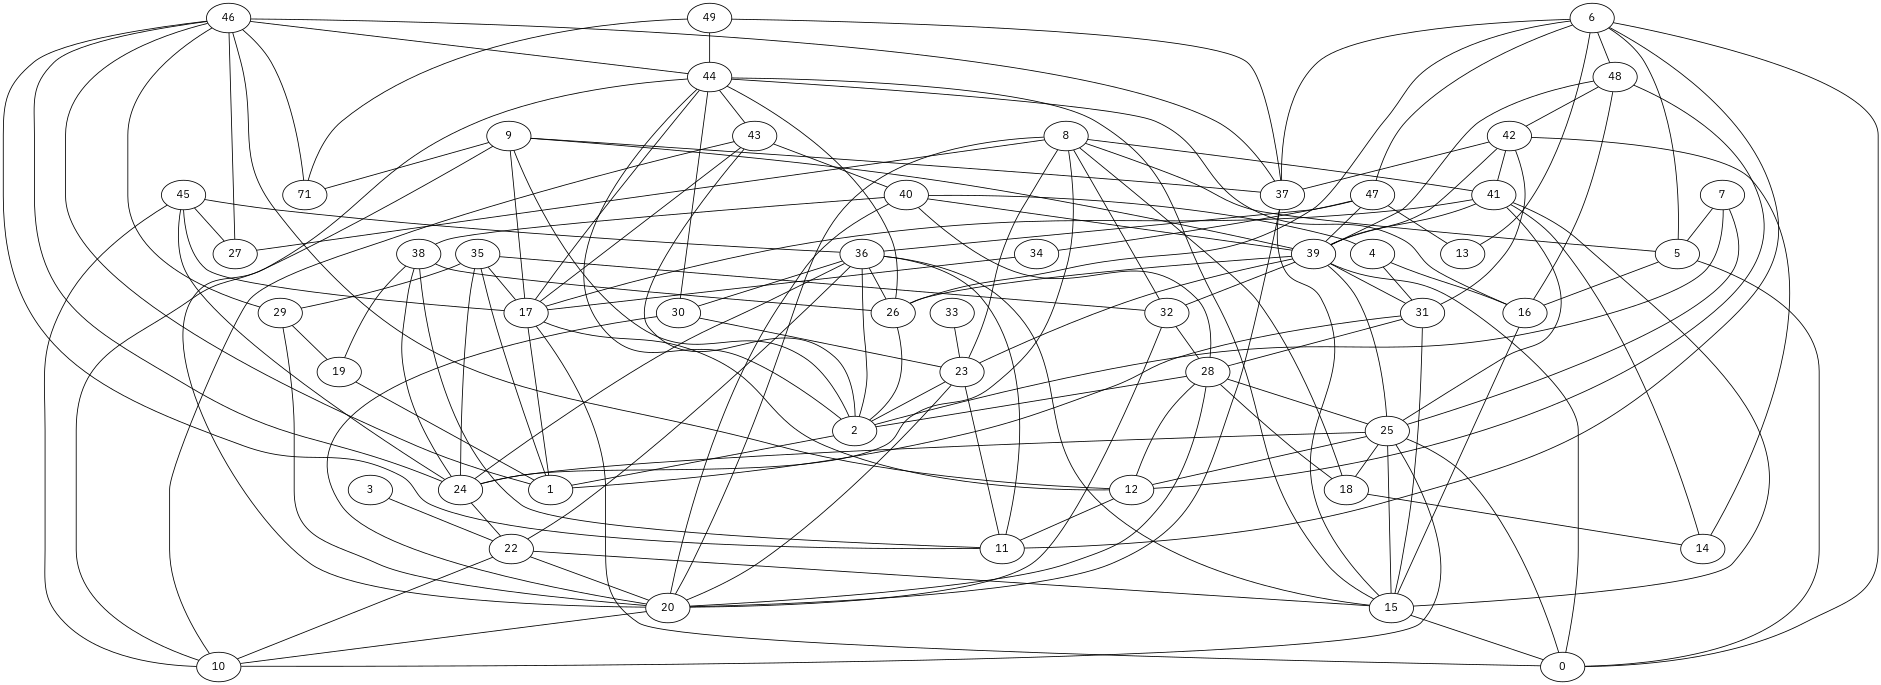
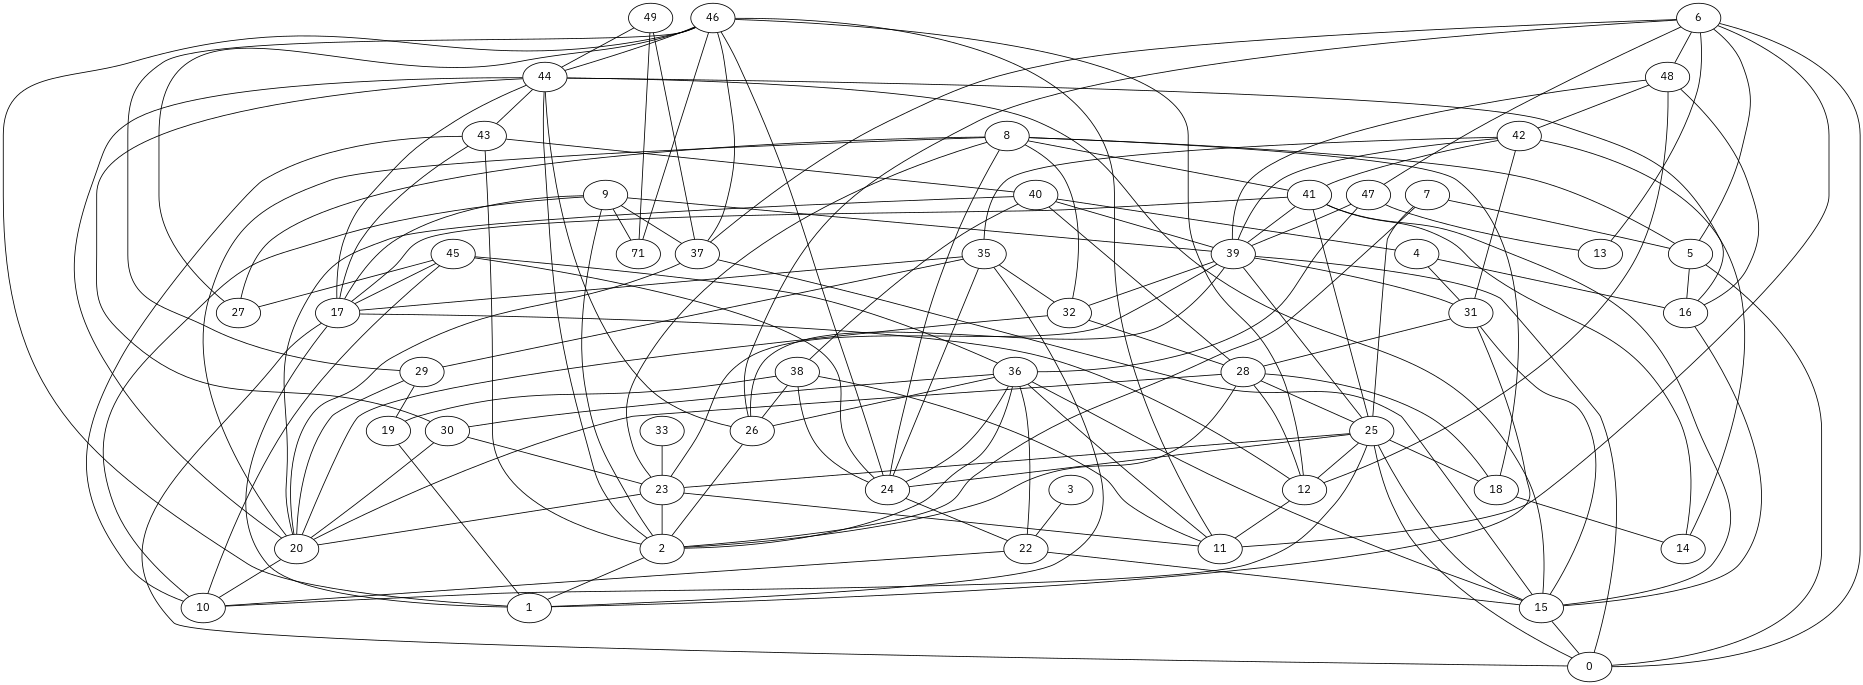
  digraph {
    fontname="IBM Plex Sans"
    node [fontname="IBM Plex Sans"]
    edge [color=black dir=none fontname="IBM Plex Sans"]
    33
    23
    20
    11
    2
    43
    40
    17
    10
    38
    39
    4
    28
    8
    27
    24
    5
    32
    41
    18
    48
    12
    42
    16
    19
    26
    22
    31
    1
    15
    29
    46
    44
    n34 [label=71]
    37
    30
    9
    7
    25
    0
    36
    3
    45
    6
    47
    13
-   34
    14
    35
    49
    subgraph sub_1 {
      33
      23
      20
      11
      2
      43
      40
      17
      10
      38
      39
      4
      28
      8
      27
      24
      5
      32
      41
      18
      48
      12
      42
      16
      19
      26
      22
      31
      1
      15
      29
      46
      44
      n34
      37
      30
      9
      7
      25
      0
      36
      3
      45
      6
      47
      13
-     34
      14
      35
      49
    }
    33 -> 23
    23 -> 20
    23 -> 11
    23 -> 2
    20 -> 10
    2 -> 1
    43 -> 2
    43 -> 40
    43 -> 17
    43 -> 10
    40 -> 20
    40 -> 38
    40 -> 39
    40 -> 4
    40 -> 28
    17 -> 12
    17 -> 1
    17 -> 0
    38 -> 11
    38 -> 24
    38 -> 19
    38 -> 26
    39 -> 23
    39 -> 32
    39 -> 26
    39 -> 31
    39 -> 25
    39 -> 0
    4 -> 16
    4 -> 31
    28 -> 20
    28 -> 2
    28 -> 18
    28 -> 12
    28 -> 25
    8 -> 23
    8 -> 20
    8 -> 27
    8 -> 24
    8 -> 5
    8 -> 32
    8 -> 41
    8 -> 18
    24 -> 22
    5 -> 16
    5 -> 0
    32 -> 20
    32 -> 28
    41 -> 17
    41 -> 39
    41 -> 15
    41 -> 25
    41 -> 14
    18 -> 14
    48 -> 39
    48 -> 12
    48 -> 42
    48 -> 16
    12 -> 11
    42 -> 39
    42 -> 41
    42 -> 31
    42 -> 14
-   42 -> 37
+   42 -> 35
    16 -> 15
    19 -> 1
    26 -> 2
-   22 -> 20
    22 -> 10
    22 -> 15
    31 -> 28
    31 -> 1
    31 -> 15
    15 -> 0
    29 -> 20
    29 -> 19
    46 -> 11
    46 -> 27
    46 -> 24
    46 -> 12
    46 -> 1
    46 -> 29
    46 -> 44
    46 -> n34
    46 -> 37
    44 -> 20
    44 -> 2
    44 -> 43
    44 -> 17
    44 -> 16
    44 -> 26
    44 -> 15
    44 -> 30
    37 -> 20
    37 -> 15
    30 -> 23
    30 -> 20
    9 -> 2
    9 -> 17
    9 -> 10
    9 -> 39
    9 -> n34
    9 -> 37
    7 -> 2
    7 -> 5
    7 -> 25
+   25 -> 23
    25 -> 10
    25 -> 24
    25 -> 18
    25 -> 12
    25 -> 15
    25 -> 0
    36 -> 11
    36 -> 2
    36 -> 24
    36 -> 26
    36 -> 22
    36 -> 15
    36 -> 30
    3 -> 22
    45 -> 17
    45 -> 10
    45 -> 27
    45 -> 24
    45 -> 36
    6 -> 11
    6 -> 5
    6 -> 48
    6 -> 26
    6 -> 37
    6 -> 0
    6 -> 47
    6 -> 13
    47 -> 39
    47 -> 36
    47 -> 13
-   47 -> 34
-   34 -> 17
    35 -> 17
    35 -> 24
    35 -> 32
    35 -> 1
    35 -> 29
    49 -> 44
    49 -> n34
    49 -> 37
  }
